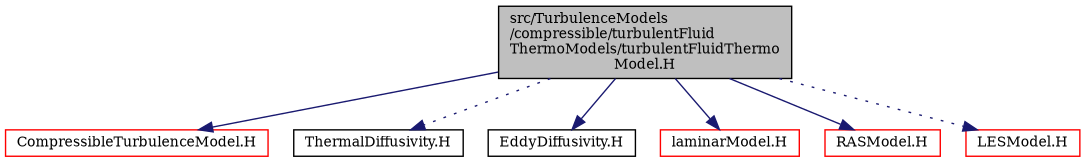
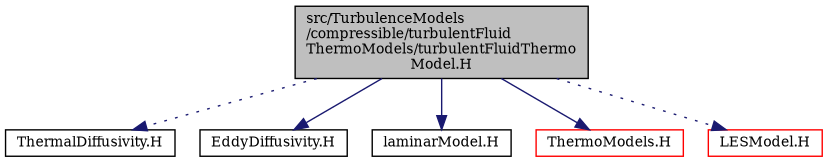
  digraph {
    fontname="DejaVu Serif"
    node [color=red fontname="DejaVu Serif" fontsize=10 shape=record]
    edge [color=midnightblue fontname="DejaVu Serif" fontsize=10 labelfontname=Helvetica labelfontsize=10 style=solid]
    n1 [color=black fillcolor=grey75 fontcolor=black height=0.2 label="src/TurbulenceModels\l/compressible/turbulentFluid\lThermoModels/turbulentFluidThermo\lModel.H" style=filled width=0.4]
-   n2 [height=0.2 label="CompressibleTurbulenceModel.H" width=0.4]
    n3 [color=black height=0.2 label="ThermalDiffusivity.H" width=0.4]
    n4 [color=black height=0.2 label="EddyDiffusivity.H" width=0.4]
-   n5 [height=0.2 label="laminarModel.H" width=0.4]
-   n6 [height=0.2 label="RASModel.H" width=0.4]
+   n5 [color=black height=0.2 label="laminarModel.H" width=0.4]
+   n6 [height=0.2 label="ThermoModels.H" width=0.4]
    n7 [height=0.2 label="LESModel.H" width=0.4]
-   n1 -> n2
    n1 -> n3 [style=dotted]
    n1 -> n4
    n1 -> n5
    n1 -> n6
    n1 -> n7 [style=dotted]
  }
